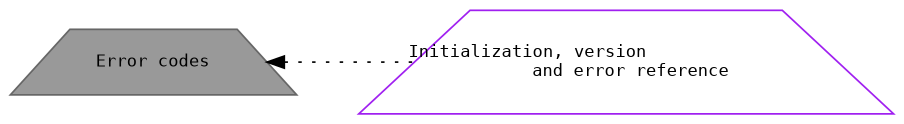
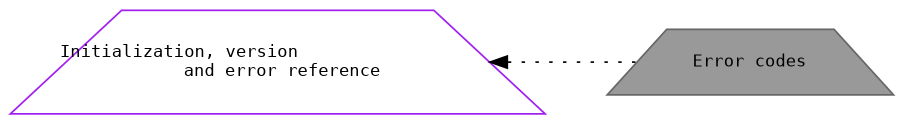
  digraph {
    rankdir=LR
    fontname="DejaVu Sans Mono"
    node [fontname="DejaVu Sans Mono" fontsize=10 shape=trapezium style=filled]
    n1 [color=gray40 fillcolor=grey60 fontcolor=black height=0.2 label="Error codes" width=0.4]
    n2 [color=purple fillcolor=white height=0.2 label="Initialization, version\l and error reference" width=0.4]
-   n1 -> n2 [dir=back fontname="DejaVu Sans Mono" fontsize=10 labelfontname=Helvetica labelfontsize=10 shape=plaintext style=dotted]
+   n2 -> n1 [dir=back fontname="DejaVu Sans Mono" fontsize=10 labelfontname=Helvetica labelfontsize=10 shape=plaintext style=dotted]
  }
